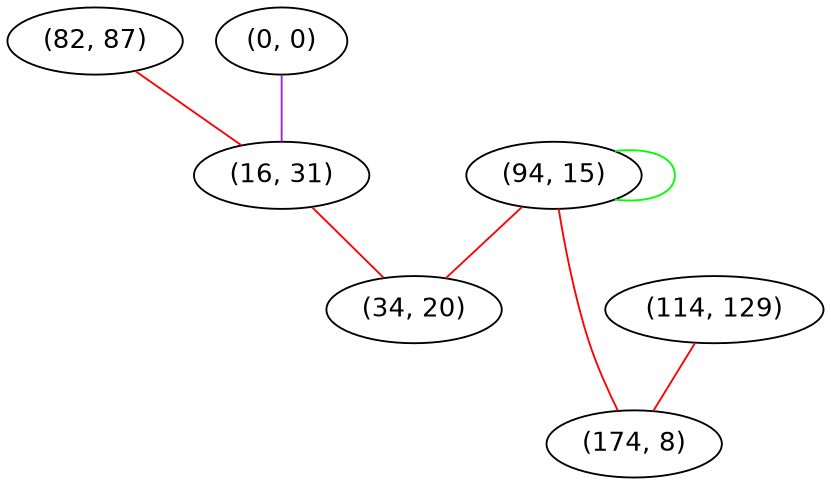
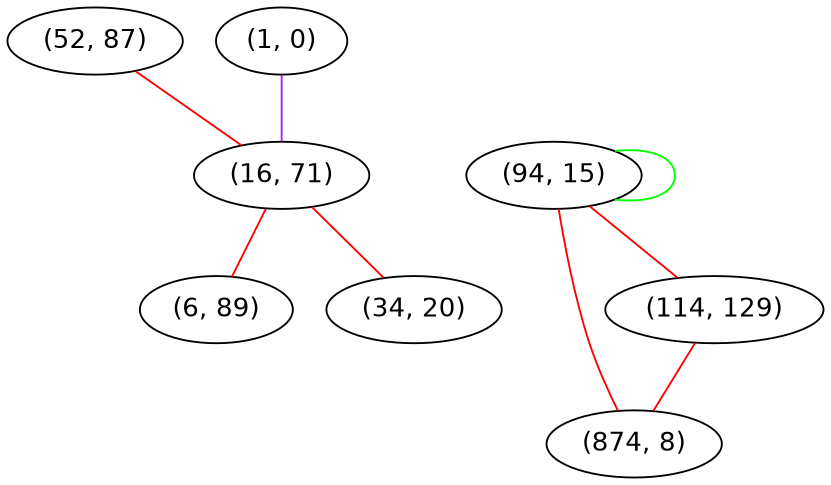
  graph {
    fontname="DejaVu Sans"
    node [fontname="DejaVu Sans"]
    edge [color=red fontname="DejaVu Sans" weight=1]
-   "(82, 87)"
-   "(16, 31)"
+   "(82, 87)" [label="(52, 87)"]
+   "(16, 31)" [label="(16, 71)"]
    "(94, 15)"
    "(34, 20)"
-   "(174, 8)"
-   "(0, 0)"
+   "(174, 8)" [label="(874, 8)"]
+   "(0, 0)" [label="(1, 0)"]
+   "(6, 89)"
    n8 [label="(114, 129)"]
    "(82, 87)" -- "(16, 31)"
    "(16, 31)" -- "(34, 20)"
+   "(16, 31)" -- "(6, 89)"
    "(94, 15)" -- "(94, 15)" [color=green weight=2]
-   "(94, 15)" -- "(34, 20)"
+   "(94, 15)" -- n8
    "(94, 15)" -- "(174, 8)"
    "(0, 0)" -- "(16, 31)" [color=purple weight=4]
    n8 -- "(174, 8)"
  }
